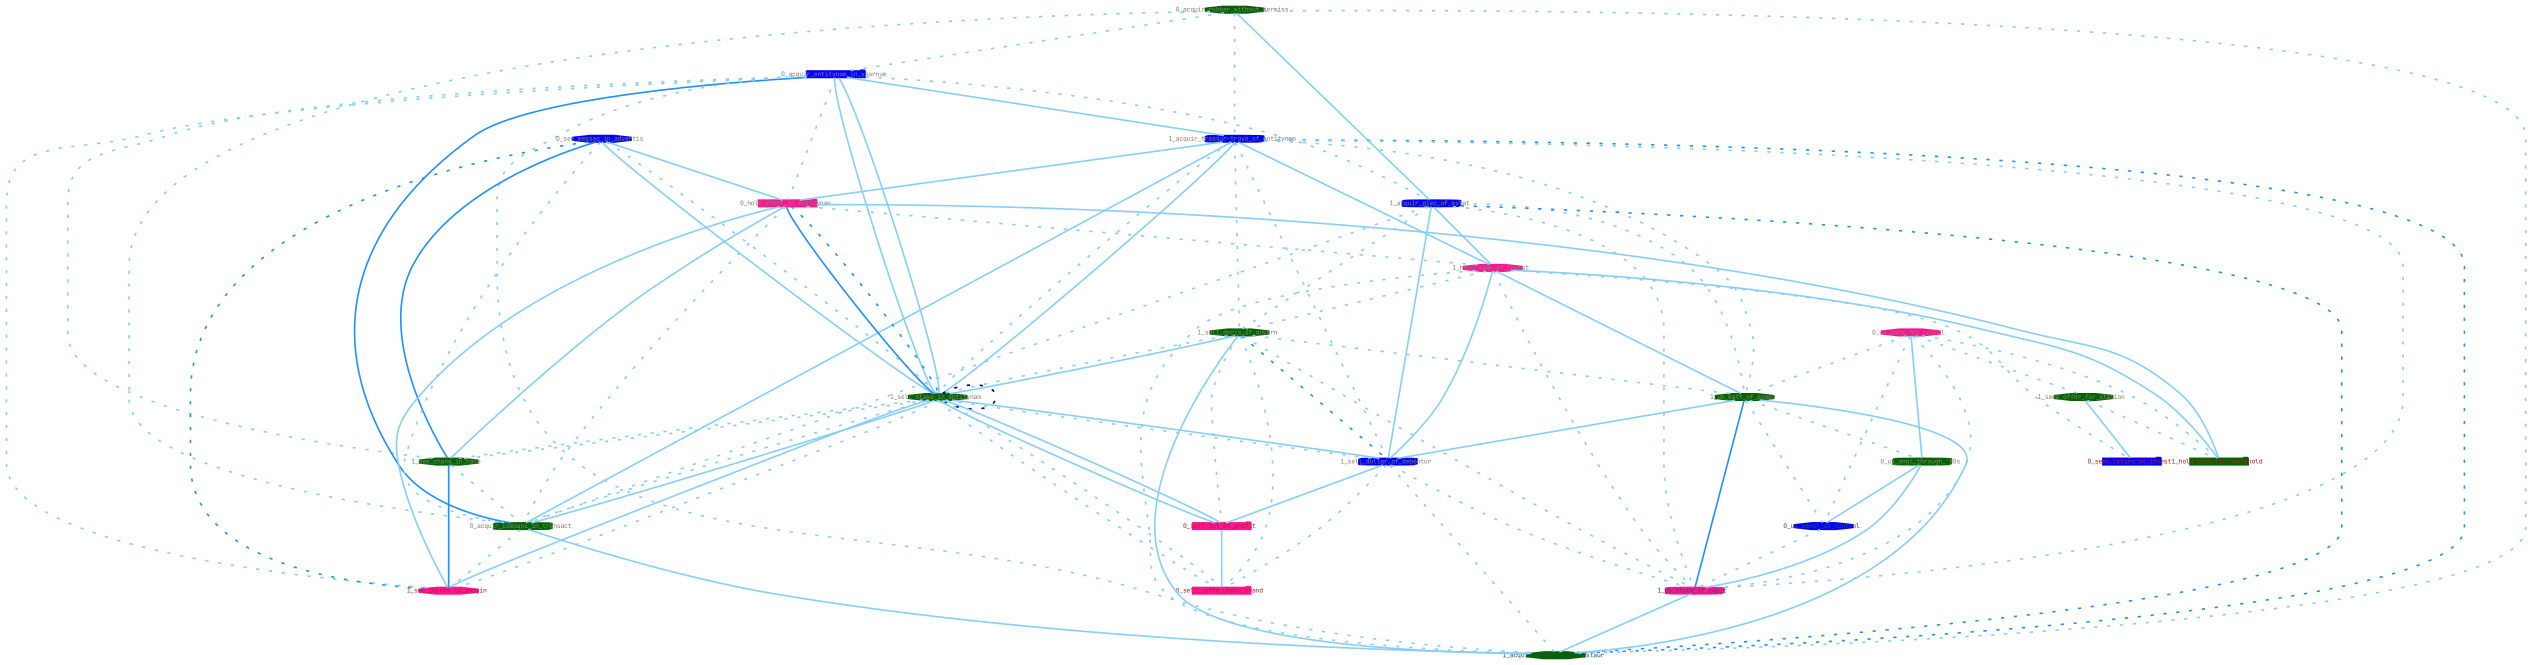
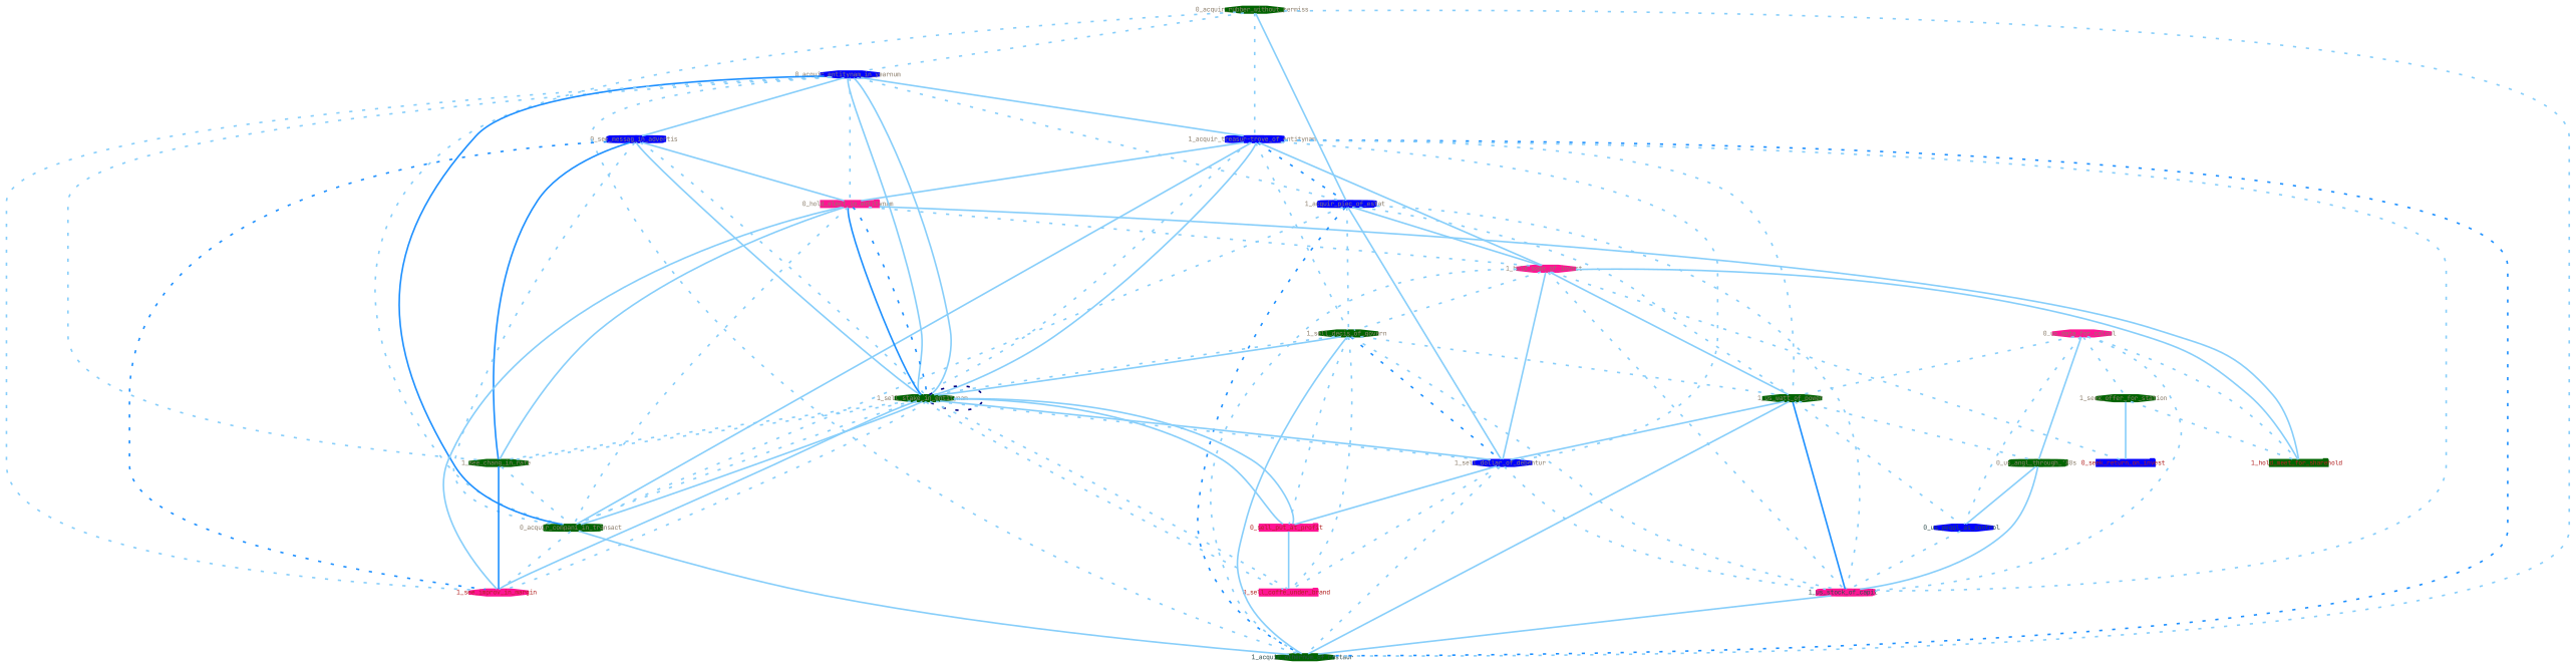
  graph {
    fontname="JetBrains Mono"
    node [color=darkgreen fixedsize=true fontcolor="#8b7d6b" fontname="JetBrains Mono" fontsize=4 shape=octagon style=filled]
    edge [color="#87cefa" fontname="JetBrains Mono" style=dotted w=1]
    "0_acquir_rubber_without_permiss " [height=.06 width=.5]
-   "0_acquir_entitynam_in_yearnum " [color=blue height=.06 shape=folder width=.5]
+   "0_acquir_entitynam_in_yearnum " [color=blue height=.06 width=.5]
    "0_us_data_for_calcul " [color=deeppink height=.06 width=.5]
-   "0_see_messag_in_advertis " [color=blue height=.06 width=.5]
+   "0_see_messag_in_advertis " [color=blue height=.06 shape=cylinder width=.5]
    "1_acquir_treasur-trove_of_entitynam " [color=blue height=.06 shape=cylinder width=.5]
    "0_hold_elect_in_entitynam " [color=deeppink height=.06 shape=folder width=.5]
    "1_acquir_piec_of_estat " [color=blue height=.06 shape=cylinder width=.5]
    "1_hold_some_of_invest " [color=deeppink height=.06 width=.5]
    "1_sell_stake_in_entitynam " [height=.06 width=.5]
    "1_sell_decis_of_govern " [height=.06 width=.5]
    "1_seek_offer_for_station " [height=.06 width=.5]
    "1_us_watt_of_power " [height=.06 width=.5]
    "1_see_chang_in_rate " [height=.06 width=.5]
    "0_acquir_compani_in_transact " [height=.06 shape=cylinder width=.5]
-   "1_sell_dollar_of_debentur " [color=blue height=.06 shape=cylinder width=.5]
+   "1_sell_dollar_of_debentur " [color=blue height=.06 width=.5]
    "0_us_angl_through_'80s " [height=.06 shape=cylinder width=.5]
    "0_sell_put_at_profit " [color=deeppink fontcolor="#b22222" height=.06 shape=folder width=.5]
    "0_seek_return_on_invest " [color=blue fontcolor="#b22222" height=.06 shape=folder width=.5]
    "1_see_improv_in_margin " [color=deeppink fontcolor="#b22222" height=.06 width=.5]
    "0_sell_coffe_under_brand " [color=deeppink fontcolor="#b22222" height=.06 shape=folder width=.5]
    "1_hold_meet_for_sharehold " [fontcolor="#b22222" height=.06 shape=folder width=.5]
    "1_acquir_othernum_of_restaur " [fontcolor="#2f4f4f" height=.06 width=.5]
    "0_us_peopl_as_control " [color=blue fontcolor="#2f4f4f" height=.06 width=.5]
    "1_us_stock_of_capit " [color=deeppink fontcolor="#2f4f4f" height=.06 shape=cylinder width=.5]
    subgraph sub_1 {
      "0_acquir_rubber_without_permiss "
      "0_acquir_entitynam_in_yearnum "
      "0_us_data_for_calcul "
      "0_see_messag_in_advertis "
      "1_acquir_treasur-trove_of_entitynam "
      "0_hold_elect_in_entitynam "
      "1_acquir_piec_of_estat "
      "1_hold_some_of_invest "
      "1_sell_stake_in_entitynam "
      "1_sell_decis_of_govern "
      "1_seek_offer_for_station "
      "1_us_watt_of_power "
      "1_see_chang_in_rate "
      "0_acquir_compani_in_transact "
      "1_sell_dollar_of_debentur "
      "0_us_angl_through_'80s "
    }
    subgraph sub_2 {
      "0_sell_put_at_profit "
      "0_seek_return_on_invest "
      "1_see_improv_in_margin "
      "0_sell_coffe_under_brand "
      "1_hold_meet_for_sharehold "
    }
    "0_acquir_rubber_without_permiss " -- "0_acquir_entitynam_in_yearnum "
    "0_acquir_rubber_without_permiss " -- "1_acquir_treasur-trove_of_entitynam "
    "0_acquir_rubber_without_permiss " -- "1_acquir_piec_of_estat " [style=solid]
    "0_acquir_rubber_without_permiss " -- "0_acquir_compani_in_transact "
    "0_acquir_rubber_without_permiss " -- "1_acquir_othernum_of_restaur "
+   "0_acquir_entitynam_in_yearnum " -- "0_see_messag_in_advertis " [style=solid]
    "0_acquir_entitynam_in_yearnum " -- "1_acquir_treasur-trove_of_entitynam " [style=solid]
    "0_acquir_entitynam_in_yearnum " -- "0_hold_elect_in_entitynam "
    "0_acquir_entitynam_in_yearnum " -- "1_acquir_piec_of_estat "
    "0_acquir_entitynam_in_yearnum " -- "1_sell_stake_in_entitynam " [style=solid]
    "0_acquir_entitynam_in_yearnum " -- "1_sell_stake_in_entitynam " [style=solid]
    "0_acquir_entitynam_in_yearnum " -- "1_see_chang_in_rate "
    "0_acquir_entitynam_in_yearnum " -- "0_acquir_compani_in_transact " [color="#1e90ff" style=solid w=2]
    "0_acquir_entitynam_in_yearnum " -- "1_see_improv_in_margin "
    "0_acquir_entitynam_in_yearnum " -- "1_acquir_othernum_of_restaur "
    "0_us_data_for_calcul " -- "1_seek_offer_for_station "
    "0_us_data_for_calcul " -- "1_us_watt_of_power "
    "0_us_data_for_calcul " -- "0_us_angl_through_'80s " [style=solid]
    "0_us_data_for_calcul " -- "1_hold_meet_for_sharehold "
    "0_us_data_for_calcul " -- "0_us_peopl_as_control "
    "0_us_data_for_calcul " -- "1_us_stock_of_capit "
    "0_see_messag_in_advertis " -- "0_hold_elect_in_entitynam " [style=solid]
    "0_see_messag_in_advertis " -- "1_sell_stake_in_entitynam " [style=solid]
    "0_see_messag_in_advertis " -- "1_sell_stake_in_entitynam "
    "0_see_messag_in_advertis " -- "1_see_chang_in_rate " [color="#1e90ff" style=solid w=2]
    "0_see_messag_in_advertis " -- "0_acquir_compani_in_transact "
    "0_see_messag_in_advertis " -- "1_see_improv_in_margin " [color="#1e90ff" w=2]
    "1_acquir_treasur-trove_of_entitynam " -- "0_hold_elect_in_entitynam " [style=solid]
+   "1_acquir_treasur-trove_of_entitynam " -- "1_acquir_piec_of_estat " [color="#1e90ff" w=2]
    "1_acquir_treasur-trove_of_entitynam " -- "1_hold_some_of_invest " [style=solid]
    "1_acquir_treasur-trove_of_entitynam " -- "1_sell_stake_in_entitynam "
    "1_acquir_treasur-trove_of_entitynam " -- "1_sell_stake_in_entitynam " [style=solid]
    "1_acquir_treasur-trove_of_entitynam " -- "1_sell_decis_of_govern "
    "1_acquir_treasur-trove_of_entitynam " -- "1_us_watt_of_power "
    "1_acquir_treasur-trove_of_entitynam " -- "0_acquir_compani_in_transact " [style=solid]
    "1_acquir_treasur-trove_of_entitynam " -- "1_sell_dollar_of_debentur "
    "1_acquir_treasur-trove_of_entitynam " -- "1_acquir_othernum_of_restaur " [color="#1e90ff" w=2]
    "1_acquir_treasur-trove_of_entitynam " -- "1_us_stock_of_capit "
    "0_hold_elect_in_entitynam " -- "1_hold_some_of_invest "
    "0_hold_elect_in_entitynam " -- "1_sell_stake_in_entitynam " [color="#1e90ff" style=solid w=2]
    "0_hold_elect_in_entitynam " -- "1_sell_stake_in_entitynam " [color="#1e90ff" w=2]
    "0_hold_elect_in_entitynam " -- "1_see_chang_in_rate " [style=solid]
    "0_hold_elect_in_entitynam " -- "0_acquir_compani_in_transact "
    "0_hold_elect_in_entitynam " -- "1_see_improv_in_margin " [style=solid]
    "0_hold_elect_in_entitynam " -- "1_hold_meet_for_sharehold " [style=solid]
    "1_acquir_piec_of_estat " -- "1_hold_some_of_invest " [style=solid]
    "1_acquir_piec_of_estat " -- "1_sell_decis_of_govern "
    "1_acquir_piec_of_estat " -- "1_us_watt_of_power "
    "1_acquir_piec_of_estat " -- "0_acquir_compani_in_transact "
    "1_acquir_piec_of_estat " -- "1_sell_dollar_of_debentur " [style=solid]
    "1_acquir_piec_of_estat " -- "1_acquir_othernum_of_restaur " [color="#1e90ff" w=2]
    "1_acquir_piec_of_estat " -- "1_us_stock_of_capit "
    "1_hold_some_of_invest " -- "1_sell_decis_of_govern "
    "1_hold_some_of_invest " -- "1_us_watt_of_power " [style=solid]
    "1_hold_some_of_invest " -- "1_sell_dollar_of_debentur " [style=solid]
    "1_hold_some_of_invest " -- "0_seek_return_on_invest "
    "1_hold_some_of_invest " -- "1_hold_meet_for_sharehold " [style=solid]
    "1_hold_some_of_invest " -- "1_acquir_othernum_of_restaur "
    "1_hold_some_of_invest " -- "1_us_stock_of_capit "
    "1_sell_stake_in_entitynam " -- "1_sell_stake_in_entitynam " [color="#000080" w=4]
    "1_sell_stake_in_entitynam " -- "1_sell_decis_of_govern " [style=solid]
    "1_sell_stake_in_entitynam " -- "1_see_chang_in_rate "
    "1_sell_stake_in_entitynam " -- "1_see_chang_in_rate "
    "1_sell_stake_in_entitynam " -- "0_acquir_compani_in_transact "
    "1_sell_stake_in_entitynam " -- "0_acquir_compani_in_transact " [style=solid]
    "1_sell_stake_in_entitynam " -- "1_sell_dollar_of_debentur "
    "1_sell_stake_in_entitynam " -- "1_sell_dollar_of_debentur " [style=solid]
    "1_sell_stake_in_entitynam " -- "0_sell_put_at_profit " [style=solid]
    "1_sell_stake_in_entitynam " -- "0_sell_put_at_profit " [style=solid]
    "1_sell_stake_in_entitynam " -- "1_see_improv_in_margin " [style=solid]
    "1_sell_stake_in_entitynam " -- "1_see_improv_in_margin "
    "1_sell_stake_in_entitynam " -- "0_sell_coffe_under_brand "
    "1_sell_stake_in_entitynam " -- "0_sell_coffe_under_brand "
    "1_sell_decis_of_govern " -- "1_sell_stake_in_entitynam "
    "1_sell_decis_of_govern " -- "1_us_watt_of_power "
    "1_sell_decis_of_govern " -- "1_sell_dollar_of_debentur " [color="#1e90ff" w=2]
    "1_sell_decis_of_govern " -- "0_sell_put_at_profit "
    "1_sell_decis_of_govern " -- "0_sell_coffe_under_brand "
    "1_sell_decis_of_govern " -- "1_acquir_othernum_of_restaur " [style=solid]
    "1_sell_decis_of_govern " -- "1_us_stock_of_capit "
    "1_seek_offer_for_station " -- "0_seek_return_on_invest " [style=solid]
    "1_seek_offer_for_station " -- "1_hold_meet_for_sharehold "
    "1_us_watt_of_power " -- "1_sell_dollar_of_debentur " [style=solid]
    "1_us_watt_of_power " -- "0_us_angl_through_'80s "
    "1_us_watt_of_power " -- "1_acquir_othernum_of_restaur " [style=solid]
    "1_us_watt_of_power " -- "0_us_peopl_as_control "
    "1_us_watt_of_power " -- "1_us_stock_of_capit " [color="#1e90ff" style=solid w=2]
    "1_see_chang_in_rate " -- "0_acquir_compani_in_transact "
    "1_see_chang_in_rate " -- "1_see_improv_in_margin " [color="#1e90ff" style=solid w=2]
    "0_acquir_compani_in_transact " -- "1_see_improv_in_margin "
    "0_acquir_compani_in_transact " -- "1_acquir_othernum_of_restaur " [style=solid]
    "1_sell_dollar_of_debentur " -- "0_sell_put_at_profit " [style=solid]
    "1_sell_dollar_of_debentur " -- "0_sell_coffe_under_brand "
    "1_sell_dollar_of_debentur " -- "1_acquir_othernum_of_restaur "
    "1_sell_dollar_of_debentur " -- "1_us_stock_of_capit "
    "0_us_angl_through_'80s " -- "0_us_peopl_as_control " [style=solid]
    "0_us_angl_through_'80s " -- "1_us_stock_of_capit " [style=solid]
    "0_sell_put_at_profit " -- "0_sell_coffe_under_brand " [style=solid]
    "0_us_peopl_as_control " -- "1_us_stock_of_capit "
    "1_us_stock_of_capit " -- "1_acquir_othernum_of_restaur " [style=solid]
  }
